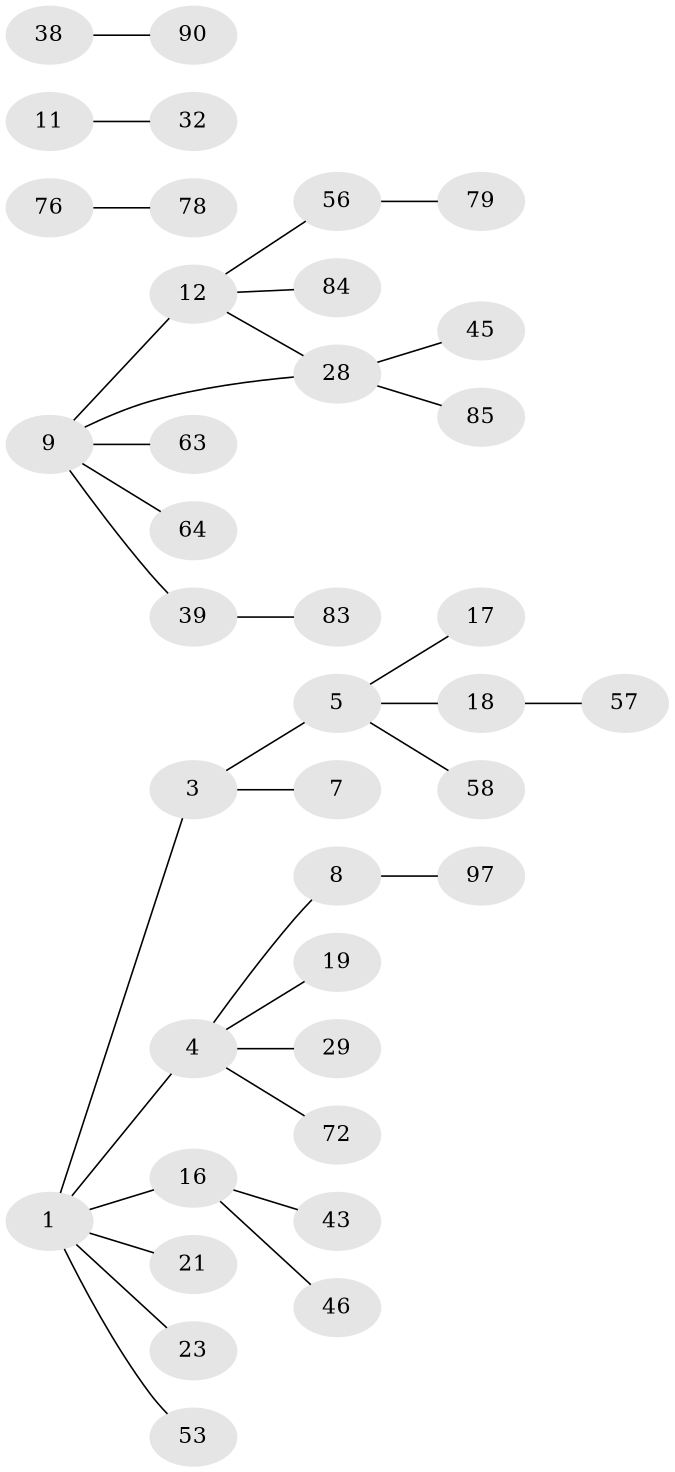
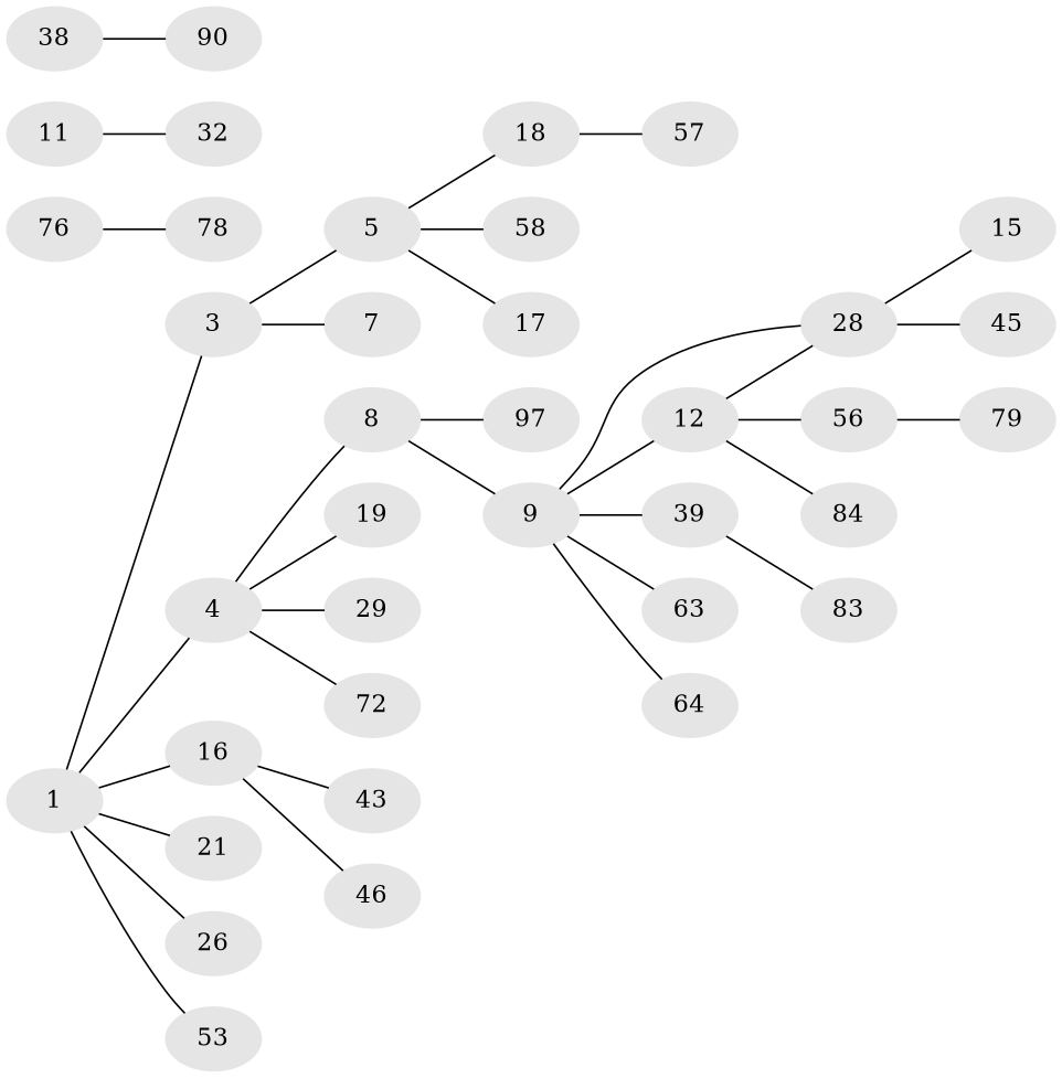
  graph {
    rankdir=LR
    node [color=gray90 style=filled]
    1 [super="+2"]
    3
    4 [super="+30+14+6+27"]
    16 [super="+31+34"]
    21
-   23
+   23 [label=26]
    53 [super="+72+61+86"]
    5 [super="+13+26+33+55+54"]
    7
    8 [super="+41+68"]
    19
    29
    n13 [label=72]
    43
    46
    17 [super="+66"]
    18 [super="+24"]
    58
    9 [super="+10"]
    n20 [label=97]
    57 [super="+73"]
    76 [super="+96"]
    78
    12 [super="+25+20+80+77+82"]
    39 [super="+50+52"]
    63
    64
    28 [super="+62+59"]
    11 [super="+42+40+22"]
    32 [super="+75"]
    56 [super="+65"]
    84 [super="+87+95"]
    83
    45
-   85
+   85 [label=15]
    38 [super="+60+81"]
    90
    79 [super="+91"]
    1 -- 3
    1 -- 4
    1 -- 16
    1 -- 21
    1 -- 23
    1 -- 53
    3 -- 5
    3 -- 7
    4 -- 8
    4 -- 19
    4 -- 29
    4 -- n13
    16 -- 43
    16 -- 46
    5 -- 17
    5 -- 18
    5 -- 58
+   8 -- 9
    8 -- n20
    18 -- 57
    9 -- 12
    9 -- 39
    9 -- 63
    9 -- 64
    9 -- 28
    76 -- 78
    12 -- 28
    12 -- 56
    12 -- 84
    39 -- 83
    28 -- 45
    28 -- 85
    11 -- 32
    56 -- 79
    38 -- 90
  }
